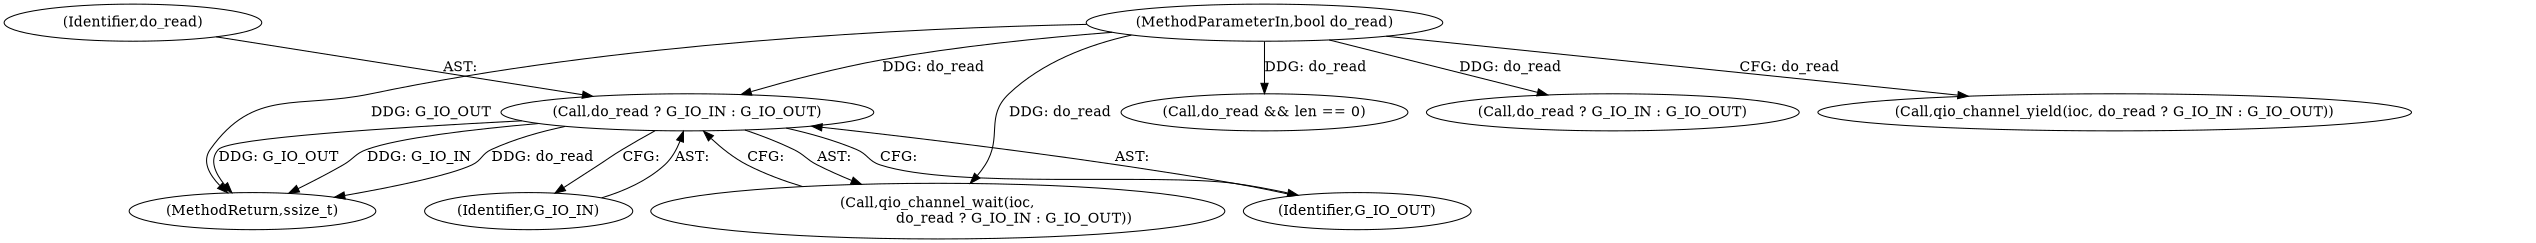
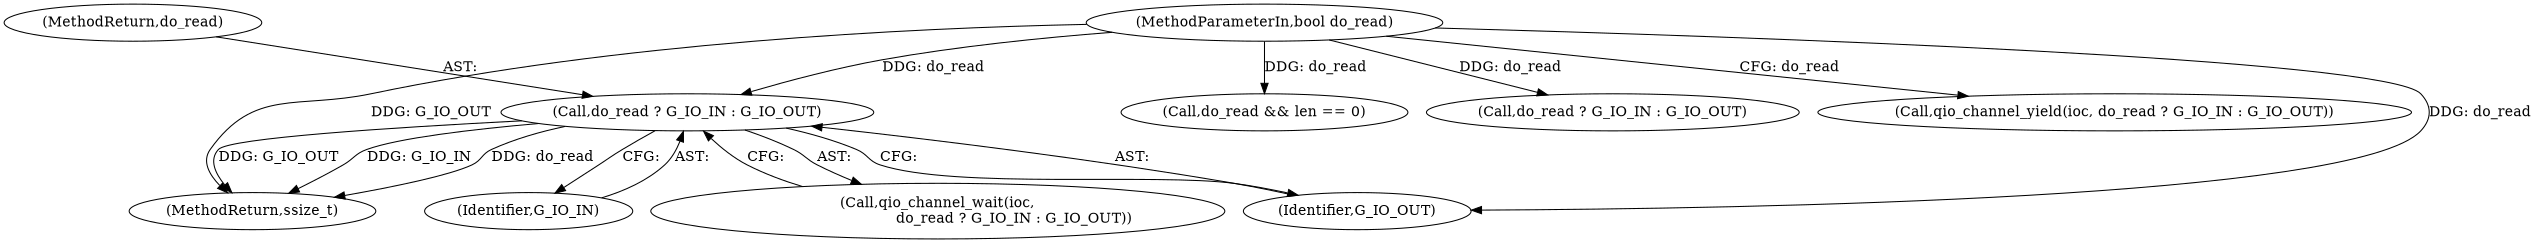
  digraph {
    n1 [label="(Call,do_read ? G_IO_IN : G_IO_OUT)"]
    n2 [label="(Identifier,G_IO_OUT)"]
    n3 [label="(MethodReturn,ssize_t)"]
    n4 [label="(Identifier,G_IO_IN)"]
    n5 [label="(Call,qio_channel_wait(ioc,\n                                 do_read ? G_IO_IN : G_IO_OUT))"]
    n6 [label="(MethodParameterIn,bool do_read)"]
    n7 [label="(Call,do_read && len == 0)"]
    n8 [label="(Call,do_read ? G_IO_IN : G_IO_OUT)"]
    n9 [label="(Call,qio_channel_yield(ioc, do_read ? G_IO_IN : G_IO_OUT))"]
-   n10 [label="(Identifier,do_read)"]
+   n10 [label="(MethodReturn,do_read)"]
    n1 -> n2 [label="CFG: "]
    n1 -> n3 [label="DDG: G_IO_IN"]
    n1 -> n3 [label="DDG: do_read"]
    n1 -> n3 [label="DDG: G_IO_OUT"]
    n1 -> n4 [label="CFG: "]
    n1 -> n5 [label="AST: "]
    n2 -> n1 [label="AST: "]
    n4 -> n1 [label="AST: "]
    n5 -> n1 [label="CFG: "]
    n6 -> n1 [label="DDG: do_read"]
    n6 -> n3 [label="DDG: G_IO_OUT"]
-   n6 -> n5 [label="DDG: do_read"]
+   n6 -> n2 [label="DDG: do_read"]
    n6 -> n7 [label="DDG: do_read"]
    n6 -> n8 [label="DDG: do_read"]
    n6 -> n9 [label="CFG: do_read"]
    n10 -> n1 [label="AST: "]
  }
